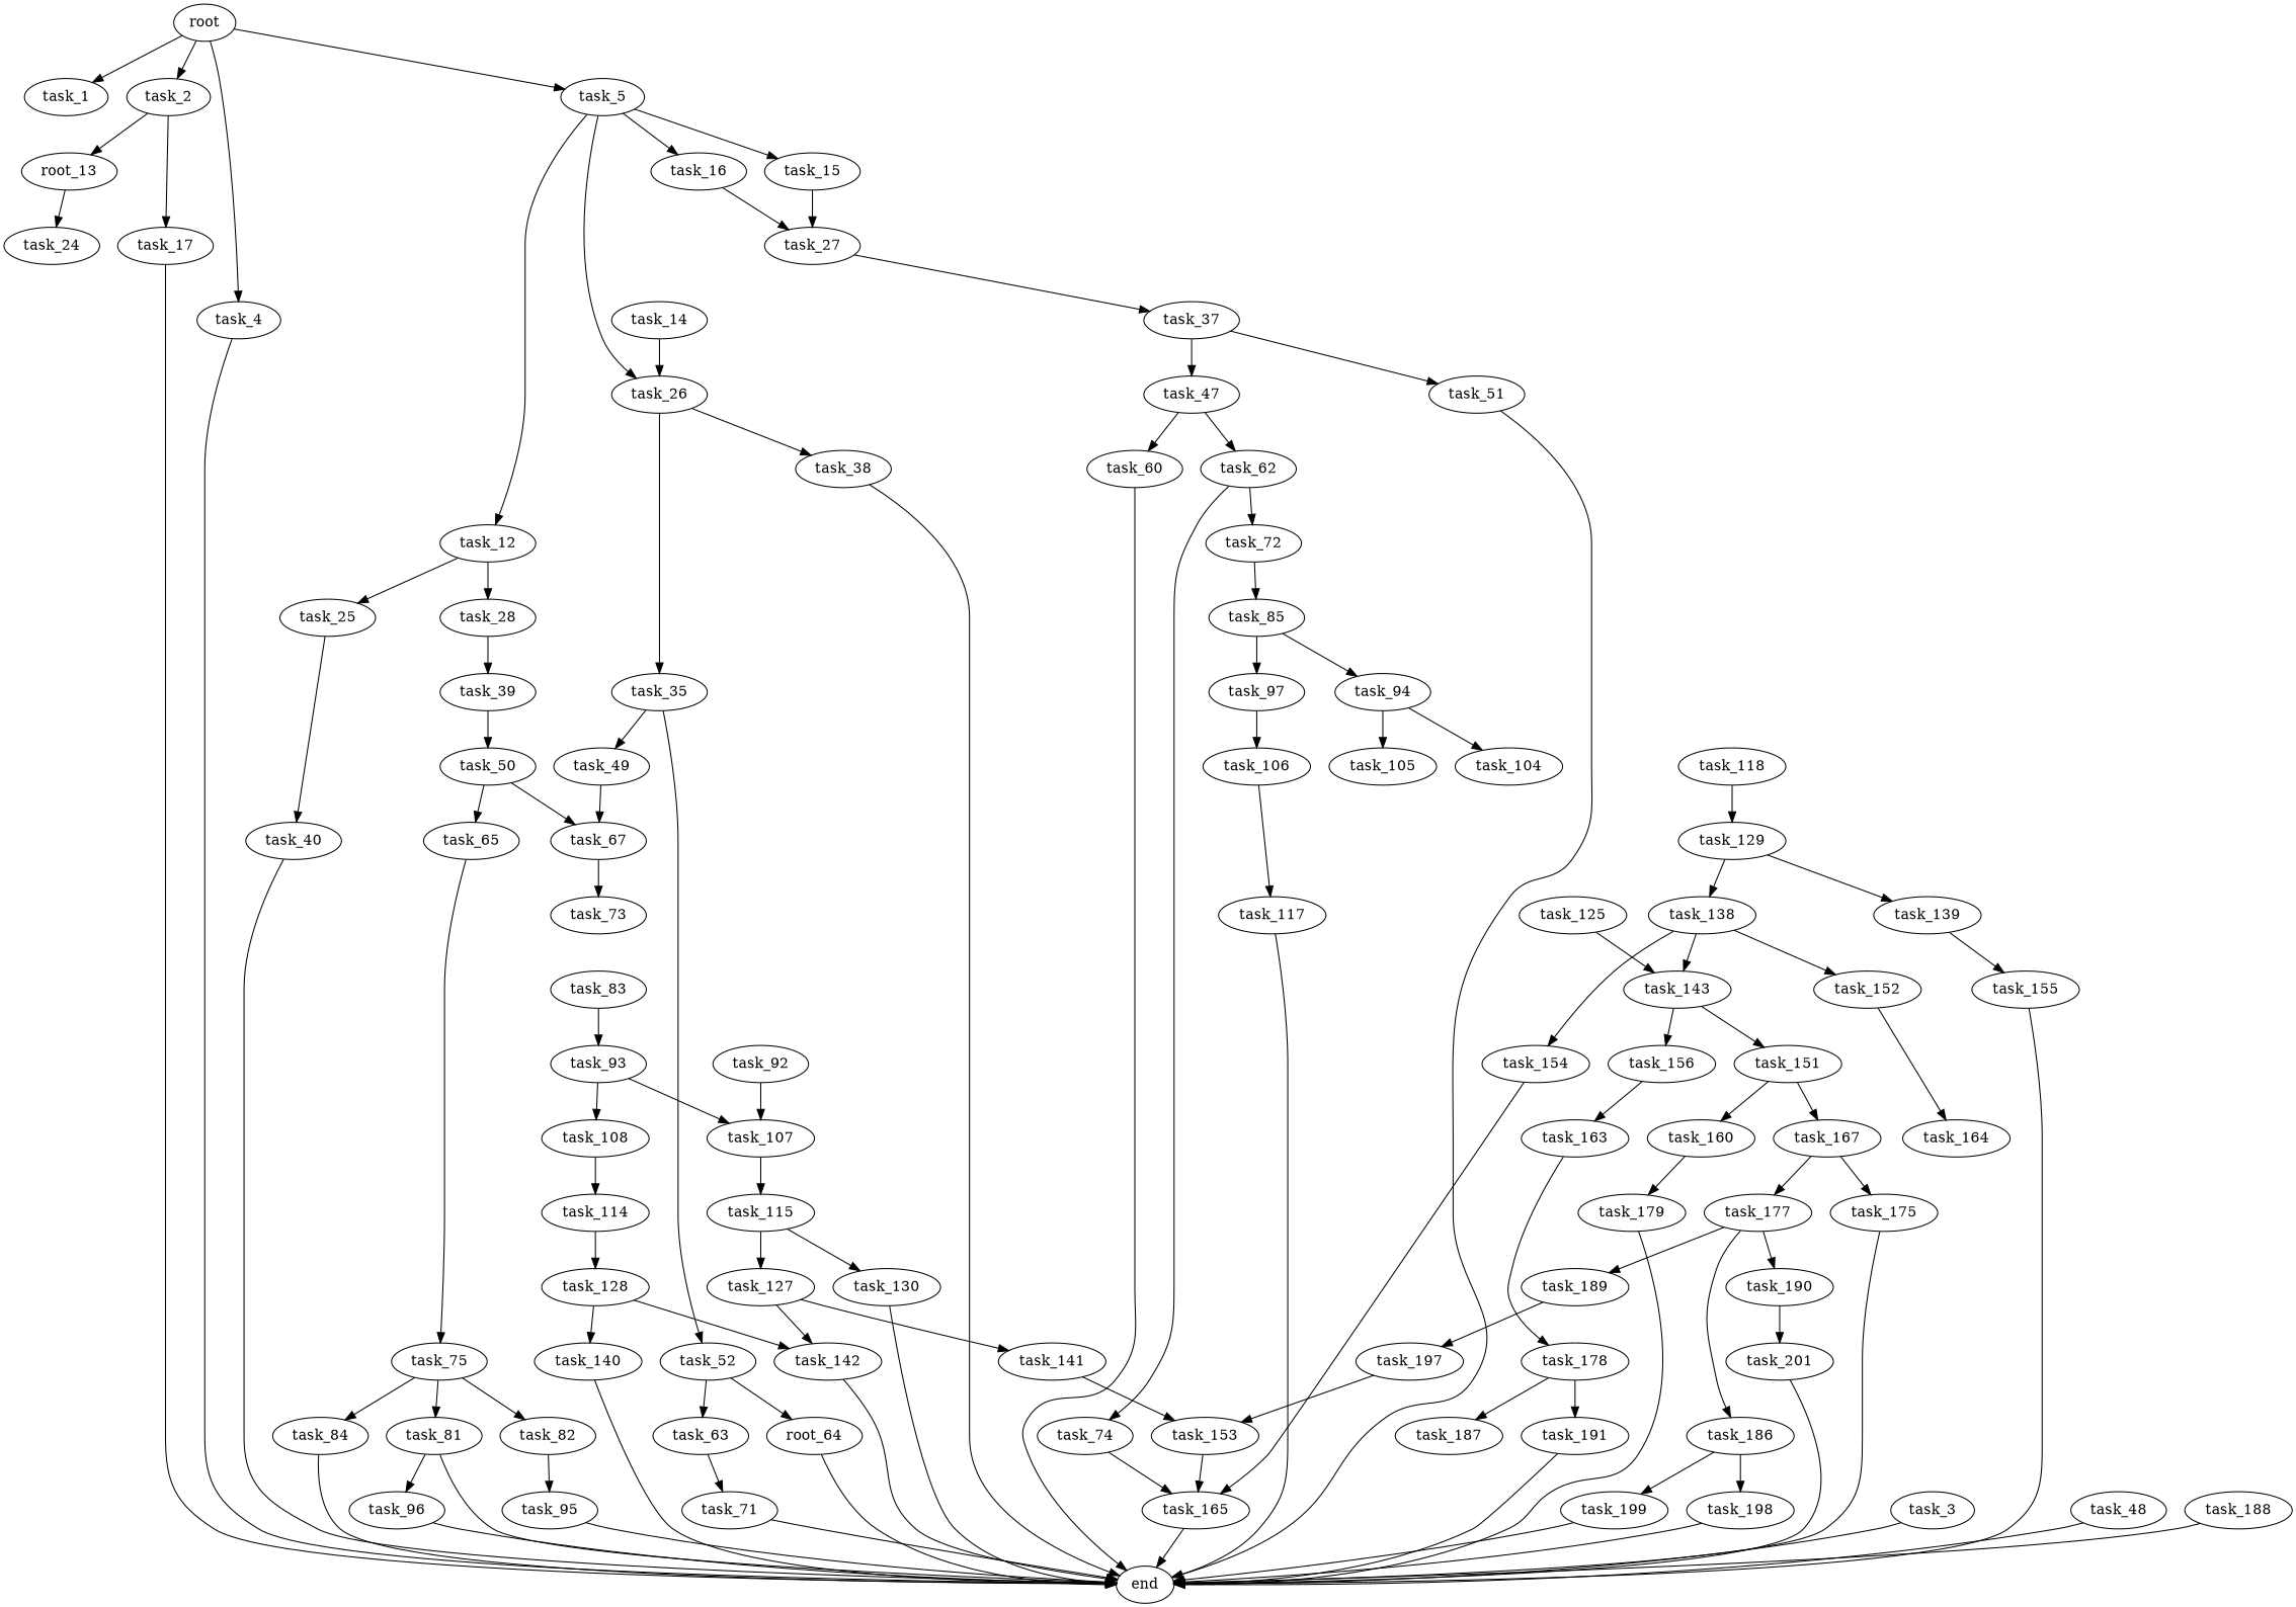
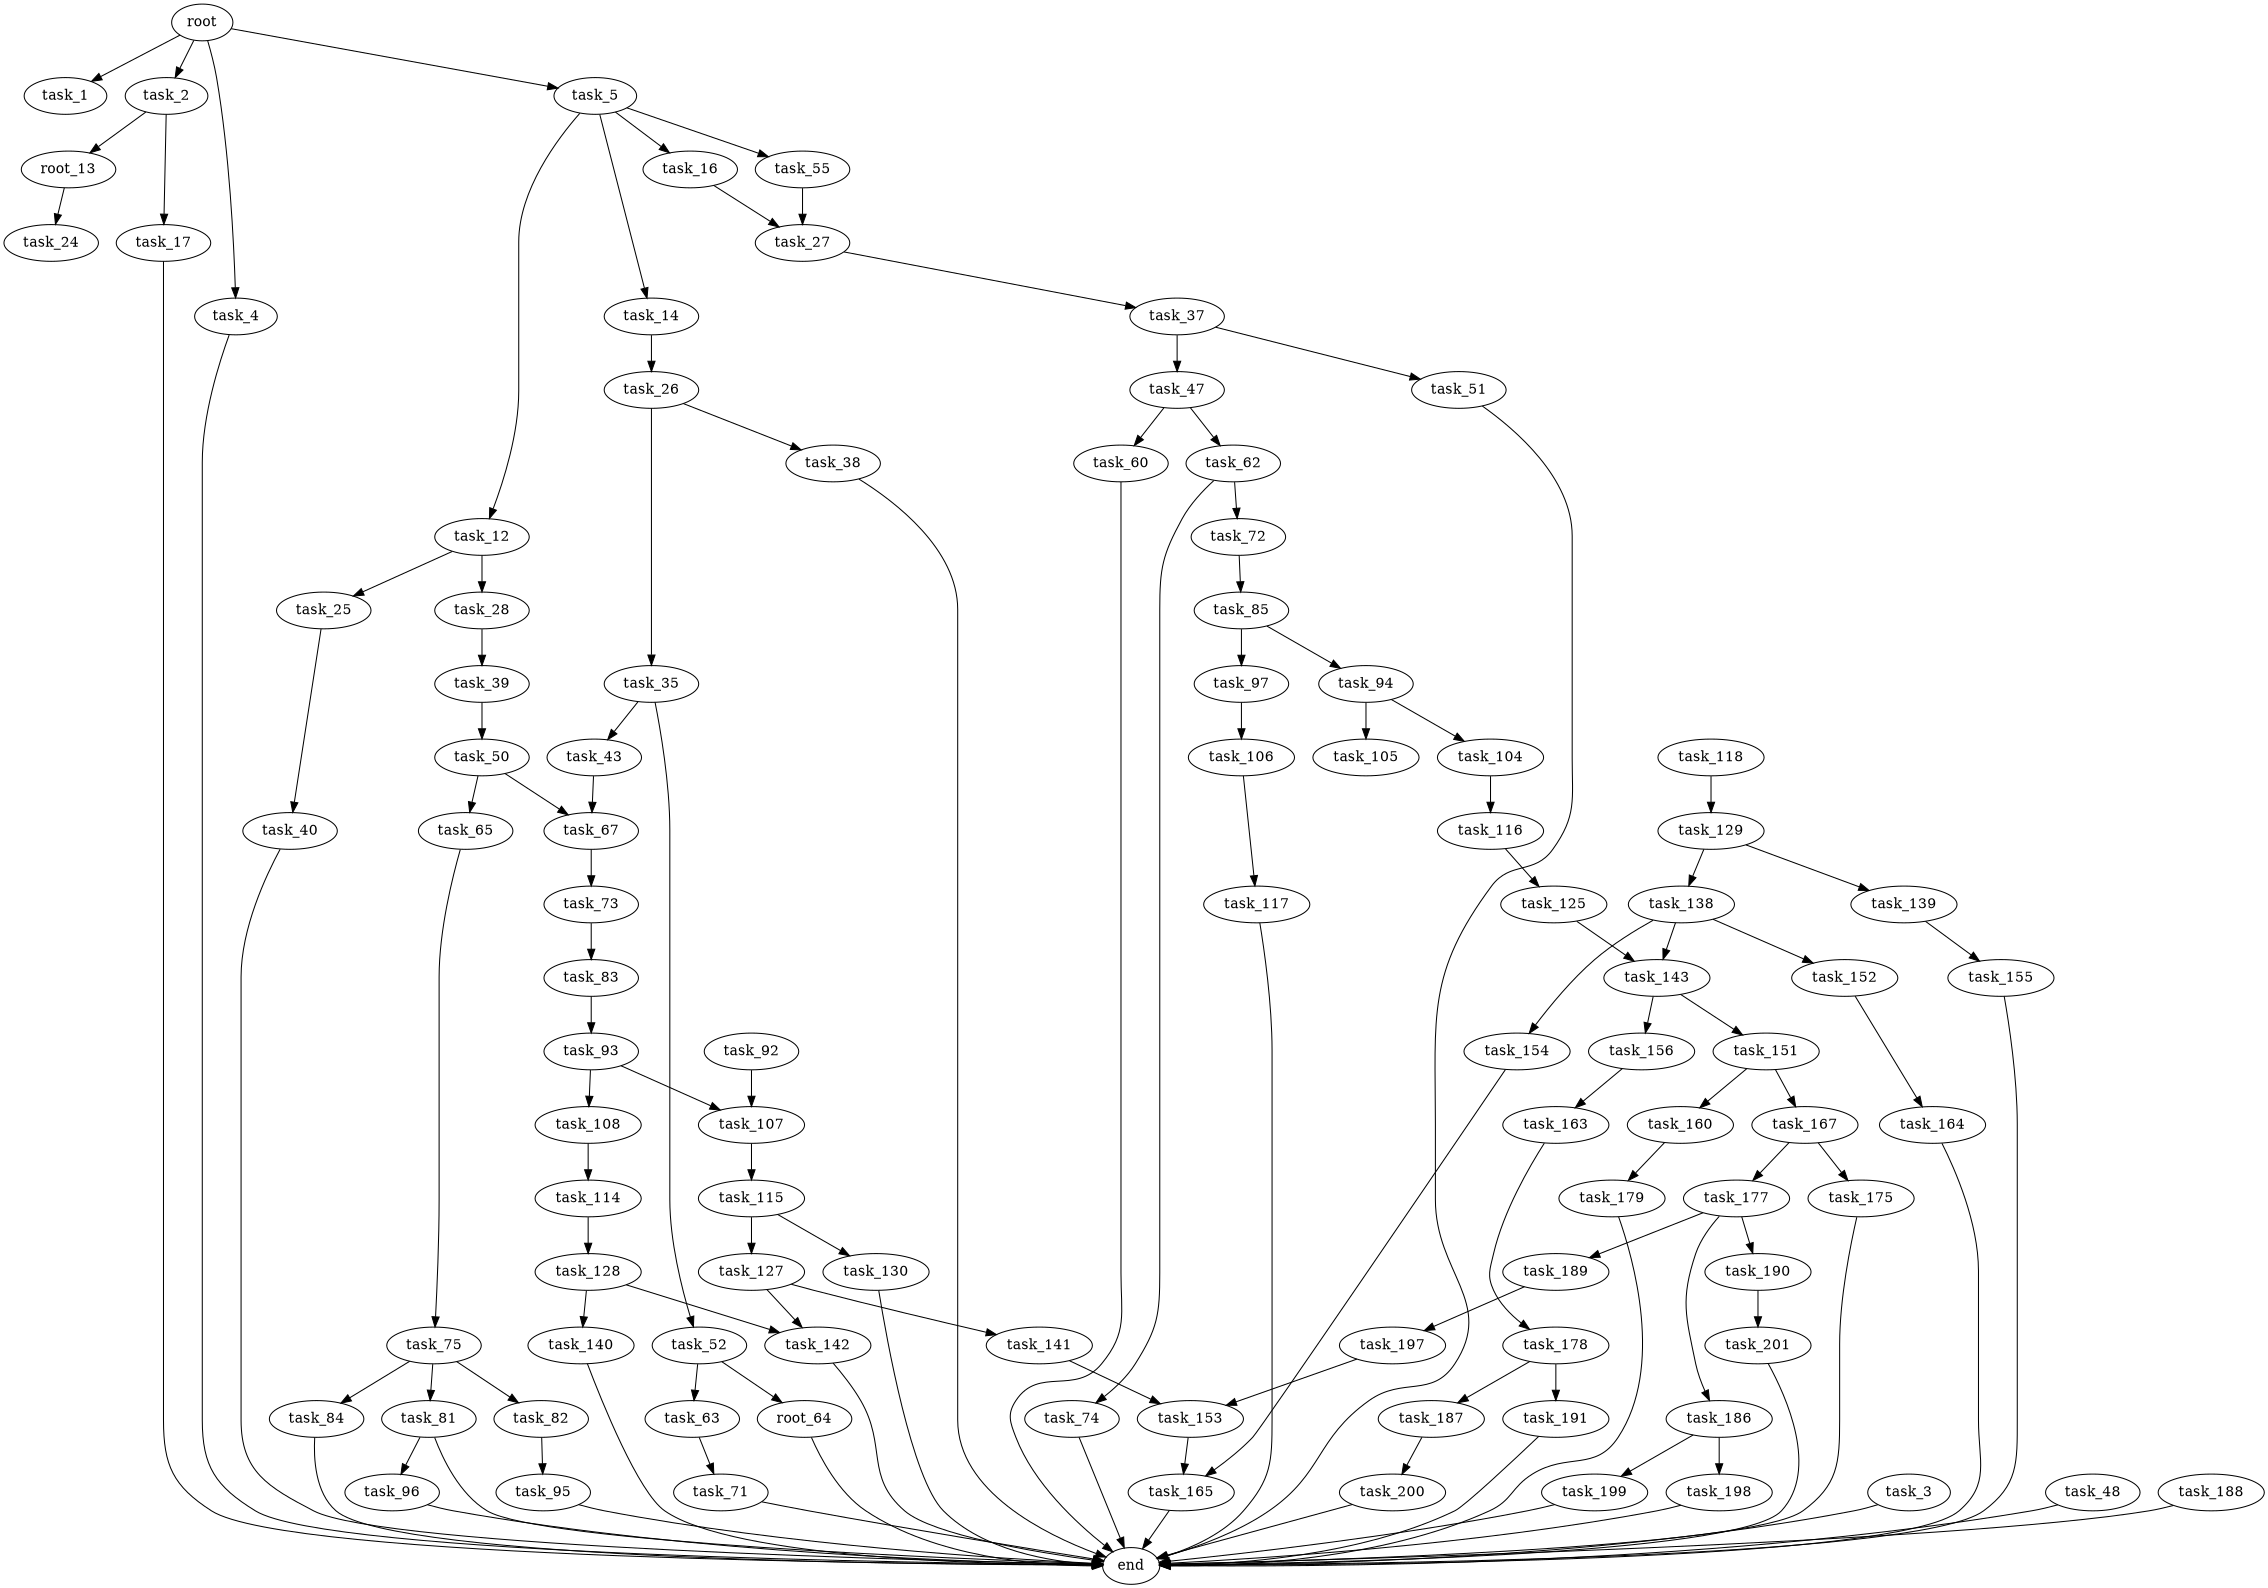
  digraph {
    root
    task_1
    task_2
    task_4
    task_5
    n6 [label=root_13]
    task_17
    task_3
    end
    task_12
    task_14
-   task_15
+   task_15 [label=task_55]
    task_16
    task_24
    task_25
    task_28
    task_26
    task_27
    task_40
    task_39
    task_35
    task_38
    task_37
    task_50
-   task_49
+   task_49 [label=task_43]
    task_52
    task_47
    task_51
    task_48
    n30 [label=task_67]
    task_63
    n32 [label=root_64]
    task_60
    task_62
    task_65
    task_73
    task_71
    task_72
    task_74
    task_75
    task_85
    task_83
    task_81
    task_82
    task_84
    task_93
    task_94
    task_97
    task_96
    task_95
    task_104
    task_105
    task_106
    task_107
    task_108
    task_92
    task_115
    task_114
+   task_116
    task_117
    task_127
    task_130
    task_128
    task_125
    task_118
    task_129
    task_143
    task_138
    task_139
    task_142
    task_141
    task_140
    task_153
    task_151
    task_156
    task_152
    task_154
    task_155
    n79 [label=task_160]
    task_167
    task_163
    task_165
    task_164
    task_179
    task_175
    task_177
    task_178
    task_186
    task_189
    task_190
    task_187
    task_191
+   task_200
    task_188
    task_198
    task_199
    task_197
    task_201
    root -> task_1
    root -> task_2
    root -> task_4
    root -> task_5
    task_2 -> n6
    task_2 -> task_17
    task_4 -> end
    task_5 -> task_12
-   task_5 -> task_26
+   task_5 -> task_14
    task_5 -> task_15
    task_5 -> task_16
    n6 -> task_24
    task_17 -> end
    task_3 -> end
    task_12 -> task_25
    task_12 -> task_28
    task_14 -> task_26
    task_15 -> task_27
    task_16 -> task_27
    task_25 -> task_40
    task_28 -> task_39
    task_26 -> task_35
    task_26 -> task_38
    task_27 -> task_37
    task_40 -> end
    task_39 -> task_50
    task_35 -> task_49
    task_35 -> task_52
    task_38 -> end
    task_37 -> task_47
    task_37 -> task_51
    task_50 -> n30
    task_50 -> task_65
    task_49 -> n30
    task_52 -> task_63
    task_52 -> n32
    task_47 -> task_60
    task_47 -> task_62
    task_51 -> end
    task_48 -> end
    n30 -> task_73
    task_63 -> task_71
    n32 -> end
    task_60 -> end
    task_62 -> task_72
    task_62 -> task_74
    task_65 -> task_75
+   task_73 -> task_83
    task_71 -> end
    task_72 -> task_85
-   task_74 -> task_165
+   task_74 -> end
    task_75 -> task_81
    task_75 -> task_82
    task_75 -> task_84
    task_85 -> task_94
    task_85 -> task_97
    task_83 -> task_93
    task_81 -> end
    task_81 -> task_96
    task_82 -> task_95
    task_84 -> end
    task_93 -> task_107
    task_93 -> task_108
    task_94 -> task_104
    task_94 -> task_105
    task_97 -> task_106
    task_96 -> end
    task_95 -> end
+   task_104 -> task_116
    task_106 -> task_117
    task_107 -> task_115
    task_108 -> task_114
    task_92 -> task_107
    task_115 -> task_127
    task_115 -> task_130
    task_114 -> task_128
+   task_116 -> task_125
    task_117 -> end
    task_127 -> task_142
    task_127 -> task_141
    task_130 -> end
    task_128 -> task_142
    task_128 -> task_140
    task_125 -> task_143
    task_118 -> task_129
    task_129 -> task_138
    task_129 -> task_139
    task_143 -> task_151
    task_143 -> task_156
    task_138 -> task_143
    task_138 -> task_152
    task_138 -> task_154
    task_139 -> task_155
    task_142 -> end
    task_141 -> task_153
    task_140 -> end
    task_153 -> task_165
    task_151 -> n79
    task_151 -> task_167
    task_156 -> task_163
    task_152 -> task_164
    task_154 -> task_165
    task_155 -> end
    n79 -> task_179
    task_167 -> task_175
    task_167 -> task_177
    task_163 -> task_178
    task_165 -> end
+   task_164 -> end
    task_179 -> end
    task_175 -> end
    task_177 -> task_186
    task_177 -> task_189
    task_177 -> task_190
    task_178 -> task_187
    task_178 -> task_191
    task_186 -> task_198
    task_186 -> task_199
    task_189 -> task_197
    task_190 -> task_201
+   task_187 -> task_200
    task_191 -> end
+   task_200 -> end
    task_188 -> end
    task_198 -> end
    task_199 -> end
    task_197 -> task_153
    task_201 -> end
  }
